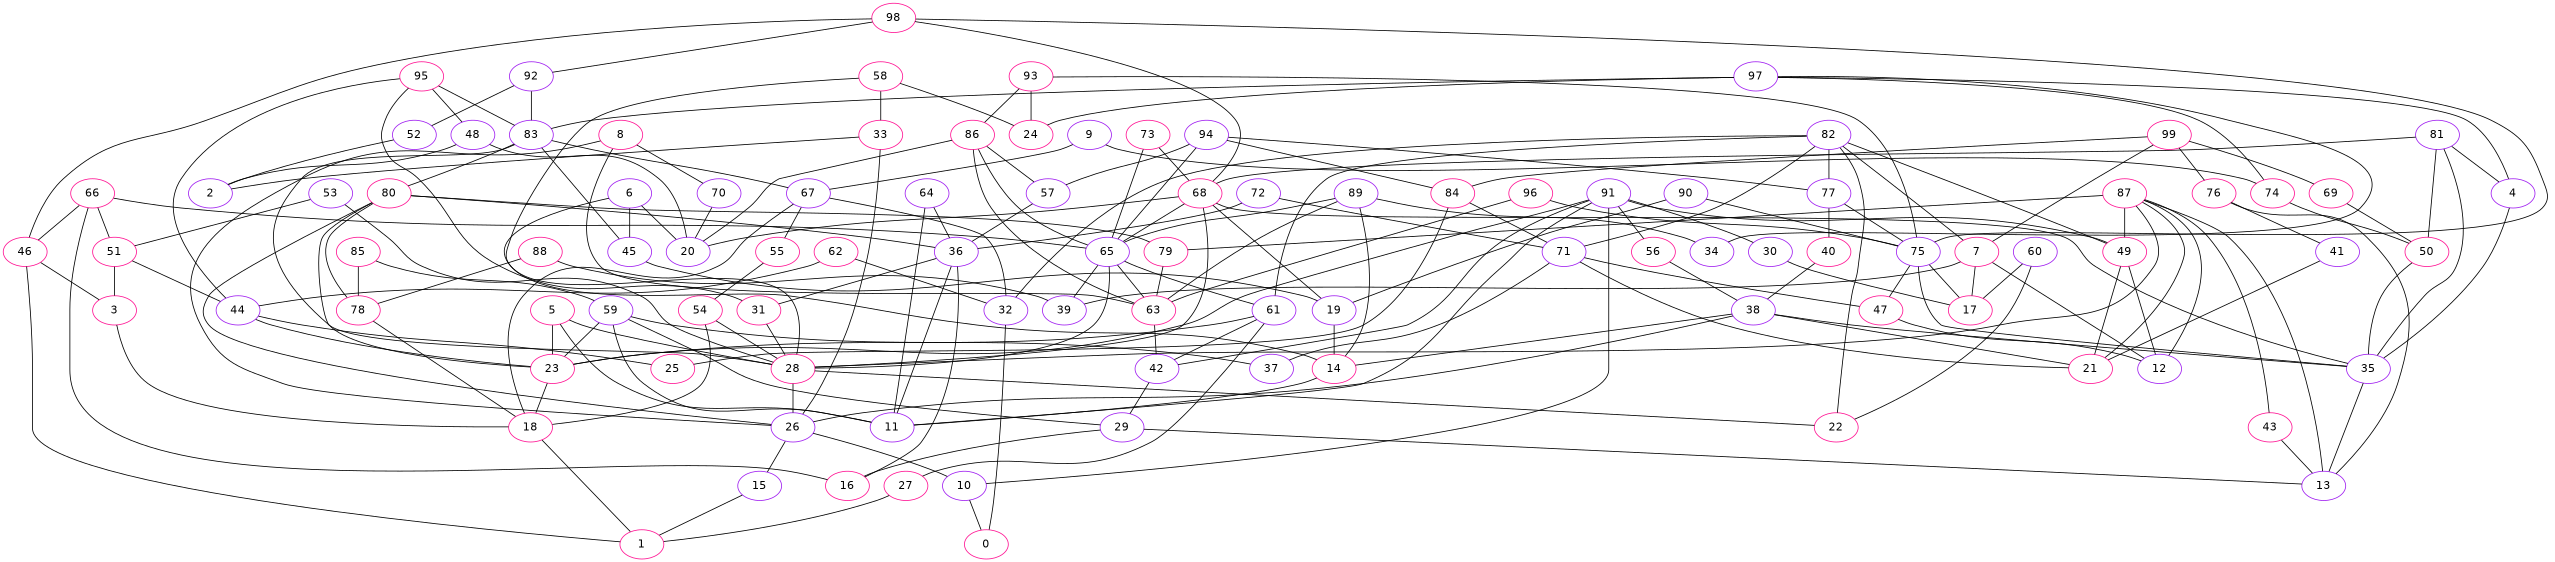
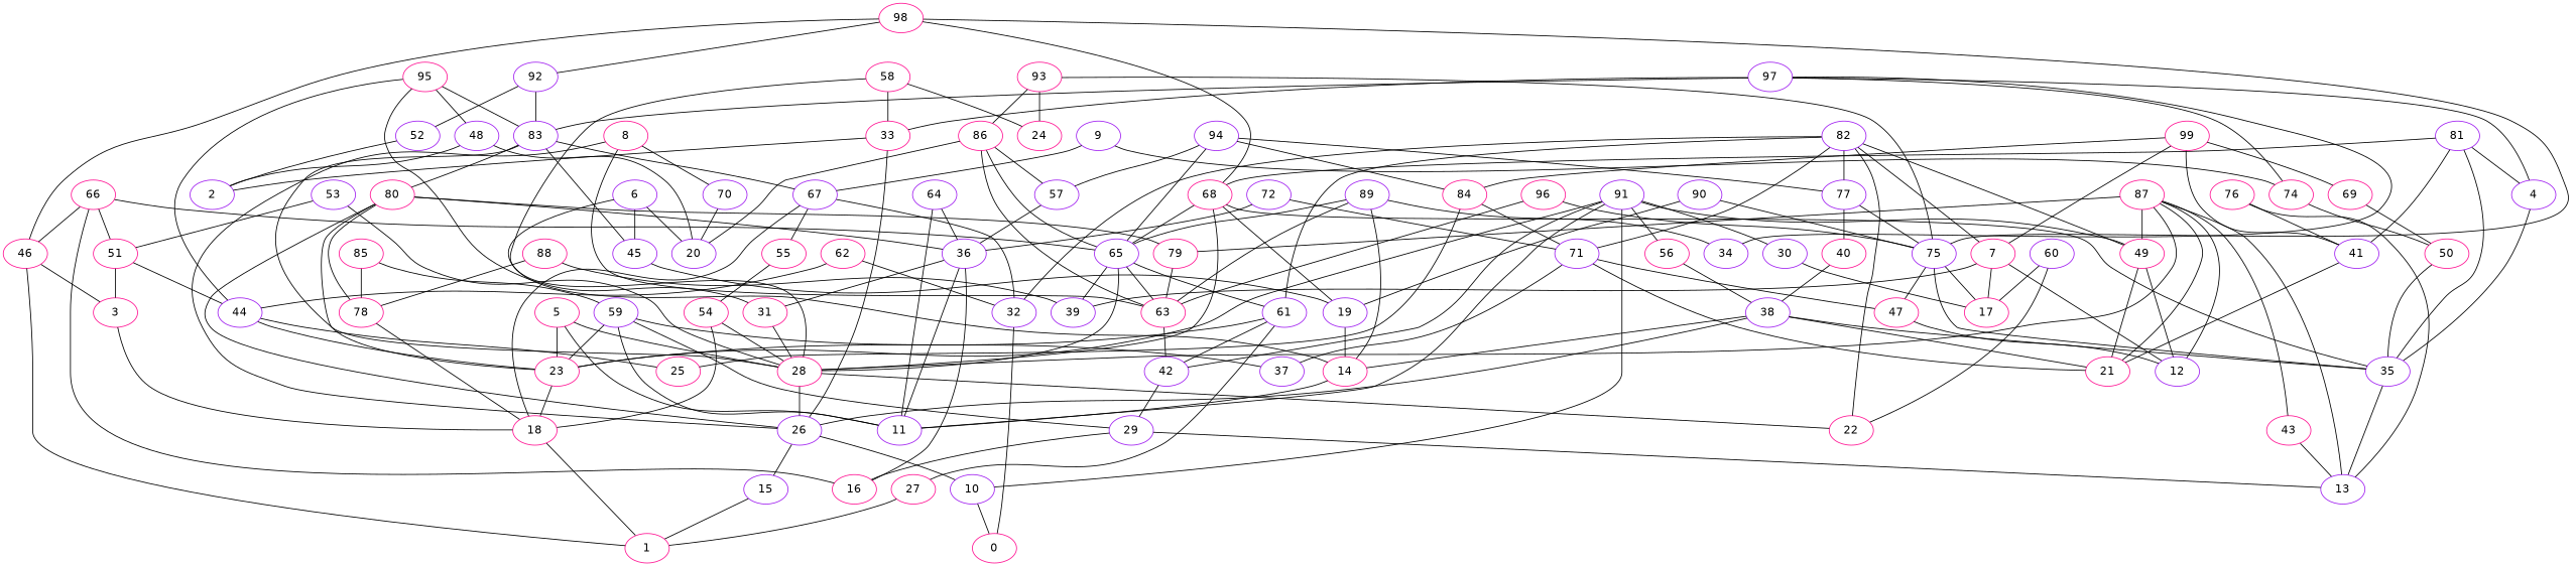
  digraph {
    fontname="DejaVu Sans"
    node [color=deeppink fontname="DejaVu Sans"]
    edge [color=black dir=none fontname="DejaVu Sans"]
    14
    11 [color=purple]
-   73
    68
    65 [color=purple]
    35 [color=purple]
    20 [color=purple]
    28
    19 [color=purple]
    63
    61 [color=purple]
    39 [color=purple]
    59 [color=purple]
    23
    29 [color=purple]
    37 [color=purple]
    18
    13 [color=purple]
    16
    50
    67 [color=purple]
    32 [color=purple]
    55
    1
    0
    54
    86
    57 [color=purple]
    36 [color=purple]
    42 [color=purple]
    53 [color=purple]
    51
    26 [color=purple]
    22
    44 [color=purple]
    3
    92 [color=purple]
    52 [color=purple]
    83 [color=purple]
    2 [color=purple]
    80
    45 [color=purple]
    43
    96
    75 [color=purple]
    47
    17
    12 [color=purple]
    72 [color=purple]
    71 [color=purple]
    31
    21
    56
    38 [color=purple]
    79
    91 [color=purple]
    49
    10 [color=purple]
    30 [color=purple]
    87
    85
    78
    76
    41 [color=purple]
    77 [color=purple]
    40
    25
    27
    5
    15 [color=purple]
    7
    97 [color=purple]
    4 [color=purple]
    33
    74
    34 [color=purple]
    64 [color=purple]
    58
    24
    84
    90 [color=purple]
    89 [color=purple]
    82 [color=purple]
    69
    81 [color=purple]
    95
    48 [color=purple]
    98
    46
    9 [color=purple]
    93
    62
    6 [color=purple]
    99
    88
    60 [color=purple]
    94 [color=purple]
    8
    70 [color=purple]
    66
    subgraph sub_1 {
      14
      11
-     73
      68
      65
      35
      20
      28
      19
      63
      61
      39
      59
      23
      29
      37
      18
      13
      16
      50
      67
      32
      55
      1
      0
      54
      86
      57
      36
      42
      53
      51
      26
      22
      44
      3
      92
      52
      83
      2
      80
      45
      43
      96
      75
      47
      17
      12
      72
      71
      31
      21
      56
      38
      79
      91
      49
      10
      30
      87
      85
      78
      76
      41
      77
      40
      25
      27
      5
      15
      7
      97
      4
      33
      74
      34
      64
      58
      24
      84
      90
      89
      82
      69
      81
      95
      48
      98
      46
      9
      93
      62
      6
      99
      88
      60
      94
      8
      70
      66
    }
    14 -> 11
-   73 -> 68
-   73 -> 65
    68 -> 65
    68 -> 35
-   68 -> 20
    68 -> 28
    68 -> 19
    65 -> 28
    65 -> 63
    65 -> 61
    65 -> 39
    35 -> 13
    28 -> 26
    28 -> 22
    19 -> 14
    63 -> 42
    61 -> 23
    61 -> 42
    61 -> 27
    59 -> 11
    59 -> 23
    59 -> 29
    59 -> 37
    23 -> 18
    29 -> 13
    29 -> 16
    18 -> 1
    50 -> 35
    67 -> 18
    67 -> 32
    67 -> 55
    32 -> 0
    55 -> 54
    54 -> 28
    54 -> 18
    86 -> 65
    86 -> 20
    86 -> 63
    86 -> 57
    57 -> 36
    36 -> 11
    36 -> 16
    36 -> 31
    42 -> 29
    53 -> 28
    53 -> 51
    51 -> 44
    51 -> 3
    26 -> 10
    26 -> 15
    44 -> 23
    44 -> 25
    3 -> 18
    92 -> 52
    92 -> 83
    52 -> 2
    83 -> 28
    83 -> 67
    83 -> 80
    83 -> 45
    80 -> 23
    80 -> 36
    80 -> 26
    80 -> 79
    80 -> 78
    45 -> 19
    43 -> 13
    96 -> 63
    96 -> 75
    75 -> 35
    75 -> 47
    75 -> 17
    47 -> 12
    72 -> 36
    72 -> 71
    71 -> 37
    71 -> 47
    71 -> 21
    31 -> 28
    56 -> 38
    38 -> 14
    38 -> 35
    38 -> 26
    38 -> 21
    79 -> 63
    91 -> 11
    91 -> 23
    91 -> 42
    91 -> 56
    91 -> 49
    91 -> 10
    91 -> 30
    49 -> 12
    49 -> 21
    10 -> 0
    30 -> 17
    87 -> 28
    87 -> 13
    87 -> 43
    87 -> 12
    87 -> 21
    87 -> 79
    87 -> 49
    85 -> 59
    85 -> 78
    78 -> 18
    76 -> 13
    76 -> 41
    41 -> 21
    77 -> 75
    77 -> 40
    40 -> 38
    27 -> 1
    5 -> 11
    5 -> 28
    5 -> 23
    15 -> 1
    7 -> 39
    7 -> 17
    7 -> 12
    97 -> 83
    97 -> 4
-   97 -> 24
+   97 -> 33
    97 -> 74
    97 -> 34
    4 -> 35
    33 -> 26
    33 -> 2
    74 -> 50
    64 -> 11
    64 -> 36
    58 -> 14
    58 -> 33
    58 -> 24
    84 -> 71
    84 -> 25
    90 -> 19
    90 -> 75
    89 -> 14
    89 -> 65
    89 -> 63
    89 -> 34
    82 -> 61
    82 -> 32
    82 -> 22
    82 -> 71
    82 -> 49
    82 -> 77
    82 -> 7
    69 -> 50
    81 -> 68
    81 -> 35
-   81 -> 50
+   81 -> 41
    81 -> 4
    95 -> 44
    95 -> 83
    95 -> 31
    95 -> 48
    48 -> 20
    48 -> 2
    98 -> 68
    98 -> 92
    98 -> 75
    98 -> 46
    46 -> 1
    46 -> 3
    9 -> 67
    9 -> 74
    93 -> 86
    93 -> 75
    93 -> 24
    62 -> 32
    62 -> 44
    6 -> 20
    6 -> 28
    6 -> 45
-   99 -> 76
+   99 -> 41
    99 -> 7
    99 -> 84
    99 -> 69
    88 -> 39
    88 -> 78
    60 -> 22
    60 -> 17
    94 -> 65
    94 -> 57
    94 -> 77
    94 -> 84
    8 -> 63
    8 -> 26
    8 -> 70
    70 -> 20
    66 -> 65
    66 -> 16
    66 -> 51
    66 -> 46
  }
